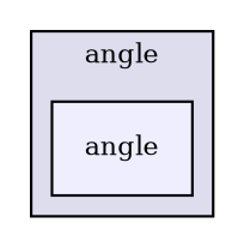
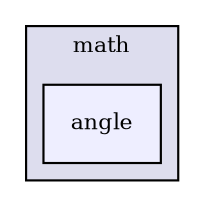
  digraph {
    compound=true
    fontname="DejaVu Serif"
    n1 [fillcolor="#eeeeff" fontname="DejaVu Serif" fontsize=10 label=angle pencolor=black shape=box style=filled]
    subgraph cluster_1 {
      bgcolor="#ddddee"
      fontsize=10
-     label=angle
+     label=math
      pencolor=black
      n1
    }
  }
